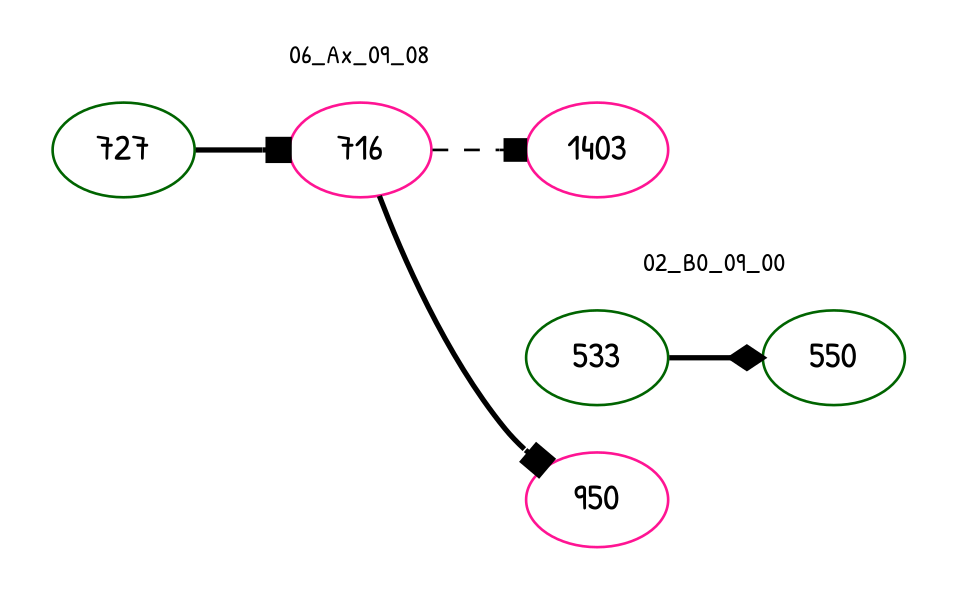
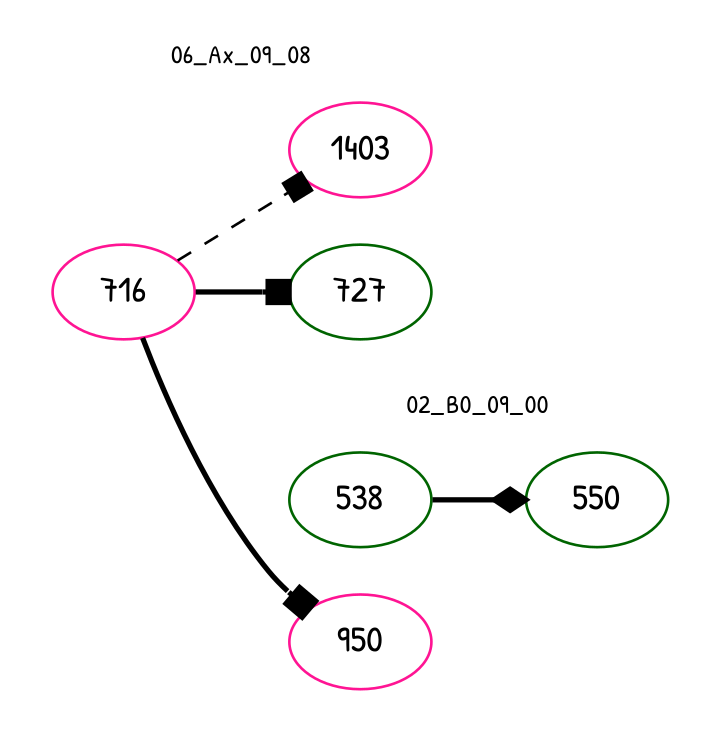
  digraph {
    fontname="Patrick Hand"
    rankdir=LR
    node [color=deeppink fontname="Patrick Hand"]
    edge [arrowhead=box color=black fontname="Patrick Hand" style=bold]
    n1 [label=716]
    n2 [color=darkgreen label=727]
    n3 [label=1403]
-   n4 [color=darkgreen label=533]
+   n4 [color=darkgreen label=538]
    n5 [color=darkgreen label=550]
    n6 [label=950]
    subgraph cluster_1 {
      color=white
      fontsize=10
      label="06_Ax_09_08"
      n1
      n2
      n3
    }
    subgraph cluster_2 {
      color=white
      fontsize=10
      label="02_B0_09_00"
      n4
      n5
      n6
    }
-   n2 -> n1
+   n1 -> n2
    n1 -> n3 [style=dashed]
    n1 -> n6
    n4 -> n5 [arrowhead=diamond]
  }
